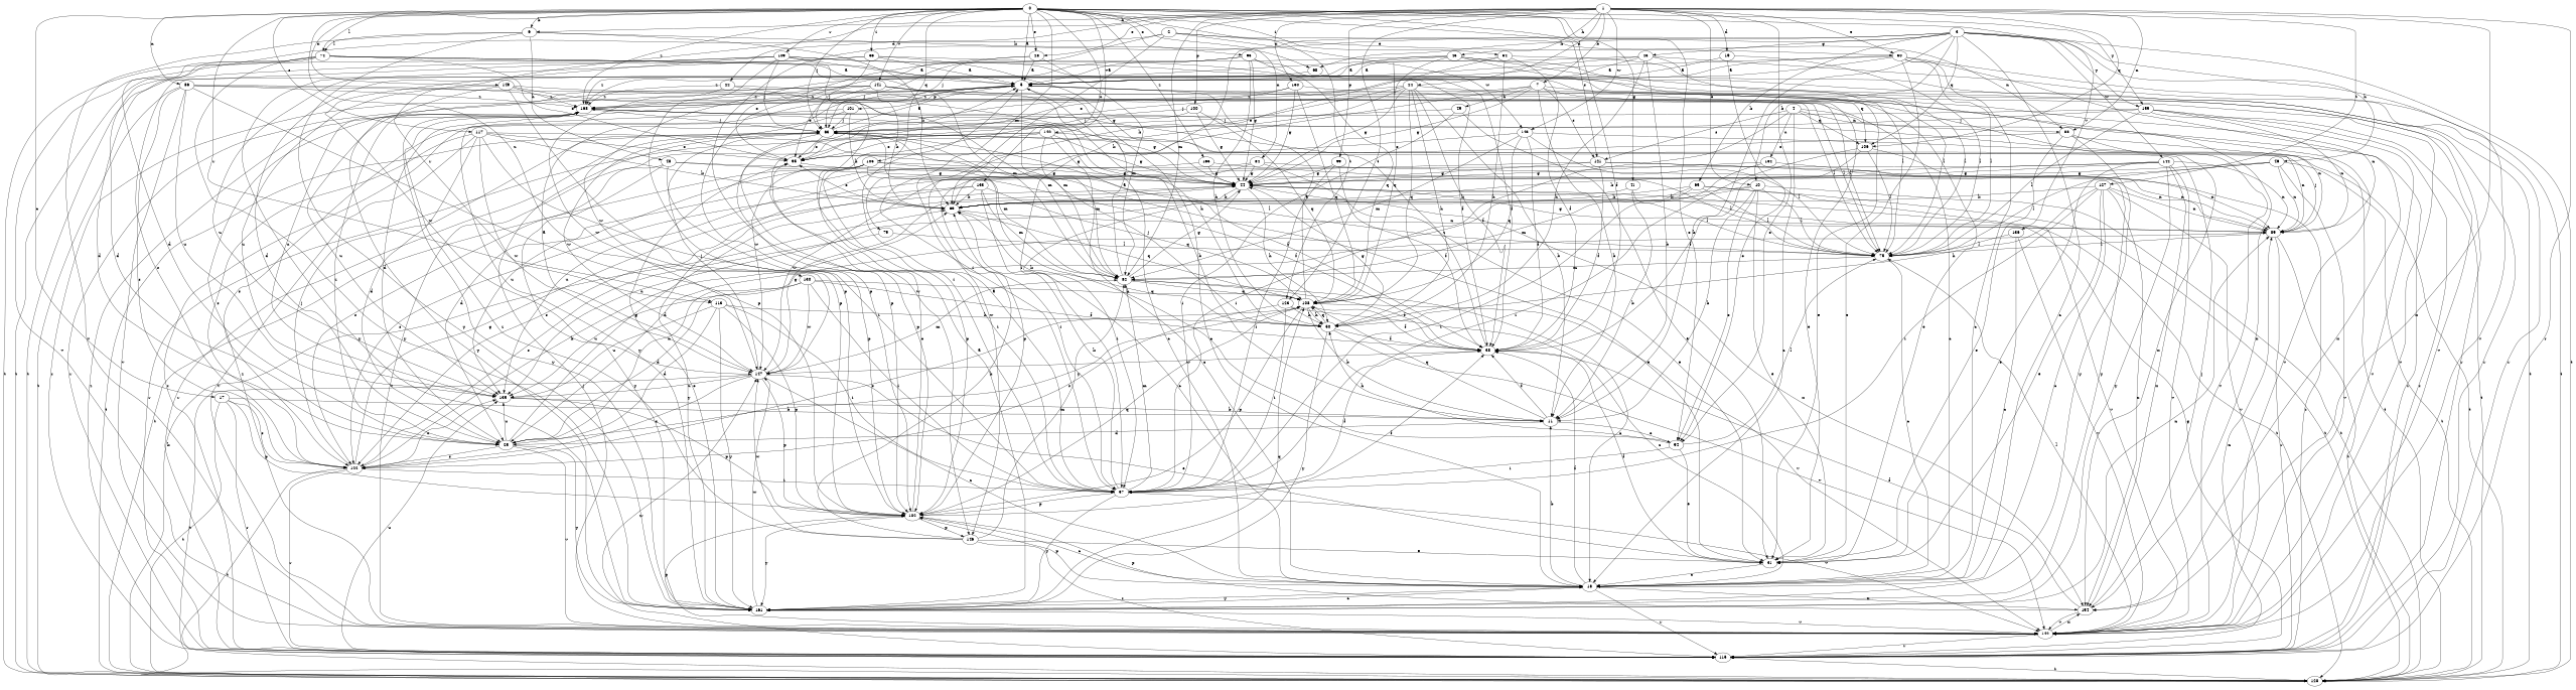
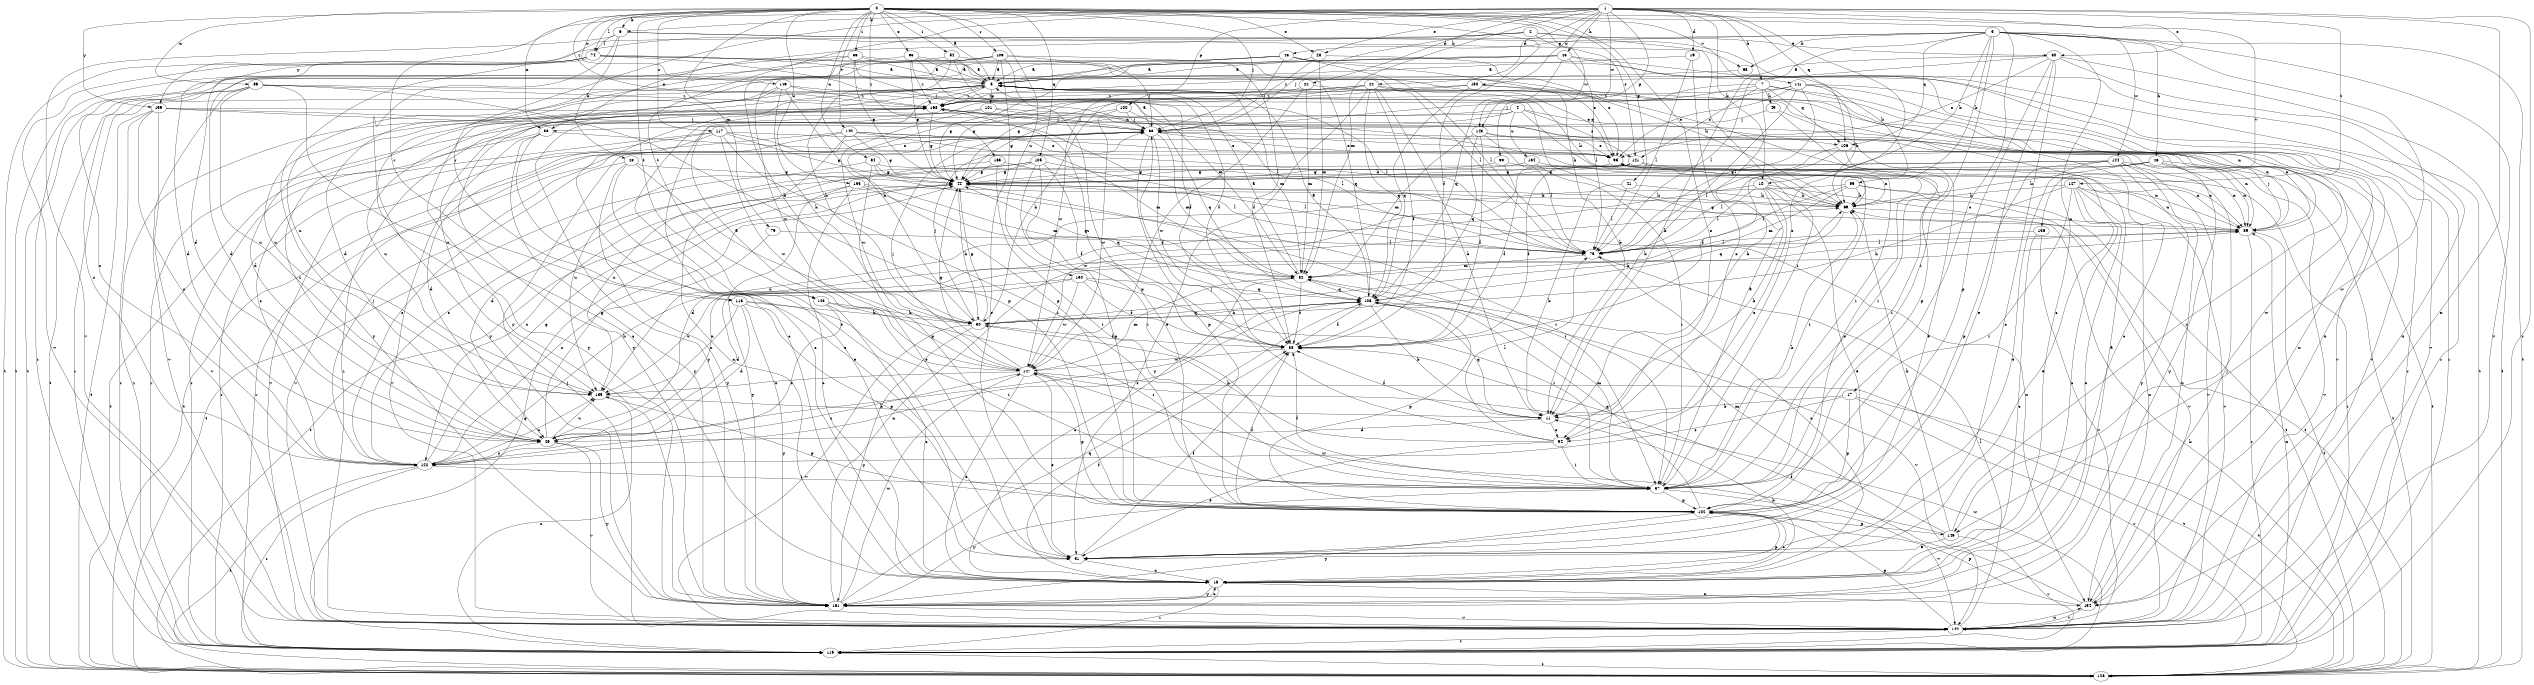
  strict digraph {
    0
    5
    6
    17
    28
    38
    41
    54
    56
    63
    74
    79
    84
    86
    93
    94
    105
    109
    113
    117
    121
    123
    130
    133
    136
    140
    141
    149
    159
    165
    168
    82
    115
    25
    18
    31
    89
    101
    161
    68
    142
    48
    69
    11
    128
    102
    122
    95
    147
    75
    50
    154
    44
    57
    135
    108
    1
    7
    10
    19
    22
    24
    30
    45
    88
    99
    100
    106
    127
    143
    150
    146
    49
    2
    3
    43
    46
    65
    144
    4
    134
    0 -> 5 [label=a]
    0 -> 6 [label=b]
    0 -> 17 [label=c]
    0 -> 28 [label=e]
    0 -> 38 [label=f]
    0 -> 41 [label=g]
    0 -> 54 [label=i]
    0 -> 56 [label=i]
    0 -> 63 [label=j]
    0 -> 74 [label=l]
    0 -> 79 [label=m]
    0 -> 84 [label=n]
    0 -> 86 [label=n]
    0 -> 93 [label=o]
    0 -> 94 [label=o]
    0 -> 105 [label=q]
    0 -> 109 [label=r]
    0 -> 113 [label=r]
    0 -> 117 [label=s]
    0 -> 121 [label=s]
    0 -> 123 [label=t]
    0 -> 130 [label=u]
    0 -> 133 [label=u]
    0 -> 136 [label=v]
    0 -> 140 [label=v]
    0 -> 141 [label=v]
    0 -> 149 [label=x]
    0 -> 159 [label=y]
    0 -> 165 [label=z]
    0 -> 168 [label=z]
    5 -> 168 [label=z]
    5 -> 82 [label=m]
    5 -> 115 [label=r]
    5 -> 25 [label=d]
    5 -> 18 [label=c]
    5 -> 31 [label=e]
    5 -> 89 [label=n]
    5 -> 101 [label=p]
    5 -> 161 [label=y]
    6 -> 74 [label=l]
    6 -> 161 [label=y]
    6 -> 68 [label=k]
    6 -> 142 [label=v]
    6 -> 48 [label=h]
    6 -> 69 [label=k]
    17 -> 115 [label=r]
    17 -> 11 [label=b]
    17 -> 128 [label=t]
    17 -> 102 [label=p]
    17 -> 122 [label=s]
    28 -> 5 [label=a]
    28 -> 63 [label=j]
    28 -> 82 [label=m]
    28 -> 95 [label=o]
    38 -> 168 [label=z]
    38 -> 147 [label=w]
    41 -> 69 [label=k]
    41 -> 11 [label=b]
    41 -> 75 [label=l]
    54 -> 5 [label=a]
    54 -> 38 [label=f]
    54 -> 115 [label=r]
    54 -> 69 [label=k]
    54 -> 50 [label=h]
    56 -> 5 [label=a]
    56 -> 63 [label=j]
    56 -> 161 [label=y]
    56 -> 128 [label=t]
    56 -> 154 [label=x]
    56 -> 44 [label=g]
    63 -> 5 [label=a]
    63 -> 38 [label=f]
    63 -> 82 [label=m]
    63 -> 115 [label=r]
    63 -> 128 [label=t]
    63 -> 102 [label=p]
    63 -> 95 [label=o]
    74 -> 5 [label=a]
    74 -> 82 [label=m]
    74 -> 25 [label=d]
    74 -> 161 [label=y]
    74 -> 142 [label=v]
    74 -> 128 [label=t]
    74 -> 95 [label=o]
    74 -> 75 [label=l]
    79 -> 122 [label=s]
    79 -> 75 [label=l]
    84 -> 31 [label=e]
    84 -> 89 [label=n]
    84 -> 44 [label=g]
    84 -> 57 [label=i]
    84 -> 135 [label=u]
    86 -> 168 [label=z]
    86 -> 18 [label=c]
    86 -> 142 [label=v]
    86 -> 128 [label=t]
    86 -> 102 [label=p]
    86 -> 122 [label=s]
    86 -> 75 [label=l]
    86 -> 135 [label=u]
    93 -> 5 [label=a]
    93 -> 38 [label=f]
    93 -> 168 [label=z]
    93 -> 50 [label=h]
    93 -> 44 [label=g]
    93 -> 108 [label=q]
-   94 -> 63 [label=h]
+   94 -> 63 [label=j]
    94 -> 31 [label=e]
    94 -> 75 [label=l]
    94 -> 50 [label=h]
    94 -> 57 [label=i]
    105 -> 38 [label=f]
    105 -> 128 [label=t]
    105 -> 102 [label=p]
    105 -> 75 [label=l]
    105 -> 44 [label=g]
    105 -> 57 [label=i]
    105 -> 135 [label=u]
    109 -> 5 [label=a]
    109 -> 38 [label=f]
    109 -> 63 [label=j]
    109 -> 25 [label=d]
    109 -> 31 [label=e]
    109 -> 128 [label=t]
    109 -> 102 [label=p]
    109 -> 147 [label=w]
    113 -> 25 [label=d]
    113 -> 161 [label=y]
    113 -> 102 [label=p]
    113 -> 50 [label=h]
    113 -> 57 [label=i]
    113 -> 135 [label=u]
    117 -> 25 [label=d]
    117 -> 142 [label=v]
    117 -> 69 [label=k]
    117 -> 122 [label=s]
    117 -> 95 [label=o]
    117 -> 147 [label=w]
    117 -> 44 [label=g]
    117 -> 57 [label=i]
    121 -> 38 [label=f]
    121 -> 115 [label=r]
    121 -> 89 [label=n]
    121 -> 147 [label=w]
    121 -> 44 [label=g]
    123 -> 18 [label=c]
    123 -> 122 [label=s]
    123 -> 50 [label=h]
    123 -> 57 [label=i]
    130 -> 38 [label=f]
    130 -> 25 [label=d]
    130 -> 147 [label=w]
    130 -> 57 [label=i]
    130 -> 135 [label=u]
    130 -> 108 [label=q]
    133 -> 82 [label=m]
    133 -> 18 [label=c]
    133 -> 161 [label=y]
    133 -> 69 [label=k]
    133 -> 122 [label=s]
    133 -> 108 [label=q]
    136 -> 18 [label=c]
    136 -> 142 [label=v]
    136 -> 75 [label=l]
    140 -> 82 [label=m]
    140 -> 115 [label=r]
    140 -> 18 [label=c]
    140 -> 89 [label=n]
    140 -> 142 [label=v]
    140 -> 95 [label=o]
    140 -> 44 [label=g]
    141 -> 168 [label=z]
    141 -> 115 [label=r]
    141 -> 69 [label=k]
    141 -> 11 [label=b]
    141 -> 95 [label=o]
    141 -> 75 [label=l]
    141 -> 154 [label=x]
    141 -> 135 [label=u]
    149 -> 168 [label=z]
    149 -> 161 [label=y]
    149 -> 102 [label=p]
    149 -> 75 [label=l]
    149 -> 50 [label=h]
    149 -> 135 [label=u]
    159 -> 63 [label=j]
    159 -> 115 [label=r]
    159 -> 89 [label=n]
    159 -> 142 [label=v]
    159 -> 128 [label=t]
    159 -> 122 [label=s]
    159 -> 75 [label=l]
    165 -> 25 [label=d]
    165 -> 75 [label=l]
    165 -> 44 [label=g]
-   109 -> 57 [label=i]
+   165 -> 57 [label=i]
    168 -> 63 [label=j]
    168 -> 89 [label=n]
    168 -> 161 [label=y]
    168 -> 44 [label=g]
    168 -> 135 [label=u]
    82 -> 5 [label=a]
    82 -> 38 [label=f]
    82 -> 18 [label=c]
    82 -> 44 [label=g]
    82 -> 108 [label=q]
    115 -> 168 [label=z]
    115 -> 89 [label=n]
    115 -> 128 [label=t]
    115 -> 147 [label=w]
    115 -> 44 [label=g]
    115 -> 135 [label=u]
    25 -> 168 [label=z]
    25 -> 89 [label=n]
    25 -> 161 [label=y]
    25 -> 142 [label=v]
    25 -> 122 [label=s]
    25 -> 44 [label=g]
    25 -> 135 [label=u]
    25 -> 108 [label=y]
    18 -> 38 [label=f]
    18 -> 115 [label=r]
    18 -> 161 [label=y]
    18 -> 11 [label=b]
    18 -> 102 [label=p]
    18 -> 154 [label=x]
    31 -> 38 [label=f]
    31 -> 18 [label=c]
    89 -> 63 [label=j]
    89 -> 115 [label=r]
    89 -> 128 [label=t]
    89 -> 75 [label=l]
    89 -> 44 [label=g]
    101 -> 63 [label=j]
    101 -> 115 [label=r]
    101 -> 69 [label=k]
    101 -> 147 [label=w]
    161 -> 5 [label=a]
    161 -> 18 [label=c]
    161 -> 89 [label=n]
    161 -> 142 [label=v]
    161 -> 95 [label=o]
    161 -> 147 [label=w]
    161 -> 108 [label=q]
    68 -> 168 [label=z]
    68 -> 115 [label=r]
    142 -> 63 [label=j]
    142 -> 168 [label=z]
    142 -> 115 [label=r]
    142 -> 102 [label=p]
    142 -> 75 [label=l]
    142 -> 154 [label=x]
    48 -> 31 [label=e]
    48 -> 161 [label=y]
    48 -> 102 [label=p]
    48 -> 122 [label=s]
    48 -> 44 [label=g]
    69 -> 89 [label=n]
    69 -> 95 [label=o]
    69 -> 108 [label=q]
    11 -> 38 [label=f]
    11 -> 94 [label=o]
    11 -> 25 [label=d]
    11 -> 108 [label=q]
    128 -> 69 [label=k]
    102 -> 38 [label=f]
    102 -> 18 [label=c]
    102 -> 161 [label=y]
    102 -> 95 [label=o]
    102 -> 108 [label=q]
    102 -> 146 [label=p]
    122 -> 63 [label=j]
    122 -> 115 [label=r]
    122 -> 69 [label=k]
    122 -> 128 [label=t]
    122 -> 44 [label=g]
    122 -> 57 [label=i]
    122 -> 135 [label=u]
    95 -> 44 [label=g]
    147 -> 5 [label=a]
    147 -> 63 [label=j]
    147 -> 82 [label=m]
    147 -> 18 [label=c]
    147 -> 31 [label=e]
    147 -> 128 [label=t]
    147 -> 102 [label=p]
    147 -> 122 [label=s]
    147 -> 44 [label=g]
    147 -> 135 [label=u]
    75 -> 82 [label=m]
    75 -> 18 [label=c]
    50 -> 38 [label=f]
    50 -> 63 [label=j]
    50 -> 161 [label=y]
    50 -> 142 [label=v]
    50 -> 69 [label=k]
    50 -> 44 [label=g]
    50 -> 108 [label=q]
    154 -> 38 [label=f]
    154 -> 63 [label=j]
    154 -> 142 [label=v]
    154 -> 102 [label=p]
    44 -> 69 [label=k]
    44 -> 128 [label=t]
    44 -> 50 [label=h]
    44 -> 154 [label=x]
    44 -> 57 [label=i]
    57 -> 5 [label=a]
    57 -> 38 [label=f]
    57 -> 82 [label=m]
    57 -> 161 [label=y]
    57 -> 142 [label=v]
    57 -> 69 [label=k]
    57 -> 102 [label=p]
    135 -> 11 [label=b]
    135 -> 102 [label=p]
    108 -> 5 [label=a]
    108 -> 38 [label=f]
    108 -> 142 [label=v]
    108 -> 11 [label=b]
    108 -> 102 [label=p]
    108 -> 122 [label=s]
    108 -> 50 [label=h]
    1 -> 6 [label=b]
    1 -> 28 [label=e]
    1 -> 94 [label=o]
    1 -> 113 [label=r]
    1 -> 123 [label=t]
    1 -> 82 [label=m]
    1 -> 115 [label=r]
    1 -> 154 [label=x]
    1 -> 7 [label=b]
    1 -> 10 [label=b]
    1 -> 19 [label=d]
    1 -> 22 [label=d]
    1 -> 24 [label=d]
    1 -> 30 [label=e]
    1 -> 45 [label=h]
    1 -> 88 [label=n]
    1 -> 99 [label=p]
    1 -> 100 [label=p]
    1 -> 106 [label=q]
    1 -> 127 [label=t]
    1 -> 143 [label=w]
    1 -> 150 [label=x]
    7 -> 63 [label=j]
    7 -> 121 [label=s]
    7 -> 142 [label=v]
    7 -> 11 [label=b]
    7 -> 44 [label=g]
    7 -> 106 [label=q]
    7 -> 146 [label=w]
    7 -> 49 [label=h]
    10 -> 94 [label=o]
    10 -> 25 [label=d]
    10 -> 31 [label=e]
    10 -> 69 [label=k]
    10 -> 11 [label=b]
    10 -> 128 [label=t]
    10 -> 75 [label=l]
    19 -> 5 [label=a]
    19 -> 94 [label=o]
    19 -> 75 [label=l]
    22 -> 168 [label=z]
    22 -> 82 [label=m]
    22 -> 18 [label=c]
    22 -> 147 [label=w]
    24 -> 38 [label=f]
    24 -> 168 [label=z]
    24 -> 31 [label=e]
    24 -> 69 [label=k]
    24 -> 11 [label=b]
    24 -> 95 [label=o]
    24 -> 50 [label=h]
    24 -> 44 [label=g]
    24 -> 108 [label=q]
    30 -> 5 [label=a]
    30 -> 18 [label=c]
    30 -> 31 [label=e]
    30 -> 128 [label=t]
    30 -> 102 [label=p]
    30 -> 95 [label=o]
    30 -> 75 [label=l]
    30 -> 154 [label=x]
    45 -> 5 [label=a]
    45 -> 25 [label=d]
    45 -> 142 [label=v]
    45 -> 128 [label=t]
    45 -> 75 [label=l]
    45 -> 135 [label=u]
    45 -> 108 [label=q]
    88 -> 31 [label=e]
    88 -> 161 [label=y]
    88 -> 142 [label=v]
    88 -> 128 [label=t]
    88 -> 95 [label=o]
    99 -> 38 [label=f]
    99 -> 44 [label=g]
    99 -> 57 [label=i]
    100 -> 63 [label=j]
    100 -> 147 [label=w]
    100 -> 44 [label=g]
    100 -> 108 [label=q]
    106 -> 38 [label=f]
    106 -> 161 [label=y]
    106 -> 75 [label=l]
    106 -> 57 [label=i]
    127 -> 18 [label=c]
    127 -> 31 [label=e]
    127 -> 89 [label=n]
    127 -> 142 [label=v]
    127 -> 69 [label=k]
    127 -> 50 [label=h]
    127 -> 154 [label=x]
    127 -> 57 [label=i]
    143 -> 38 [label=f]
    143 -> 82 [label=m]
    143 -> 128 [label=t]
    143 -> 95 [label=o]
    143 -> 75 [label=l]
    143 -> 108 [label=q]
    150 -> 168 [label=z]
    150 -> 142 [label=v]
    150 -> 102 [label=p]
    150 -> 44 [label=g]
    150 -> 108 [label=q]
    146 -> 168 [label=z]
    146 -> 82 [label=m]
    146 -> 115 [label=r]
    146 -> 31 [label=e]
    146 -> 69 [label=k]
    146 -> 147 [label=w]
    49 -> 63 [label=j]
    49 -> 31 [label=e]
    49 -> 57 [label=i]
    2 -> 63 [label=j]
    2 -> 25 [label=d]
    2 -> 57 [label=i]
    2 -> 30 [label=e]
    2 -> 88 [label=n]
    2 -> 143 [label=w]
    3 -> 159 [label=y]
    3 -> 18 [label=c]
    3 -> 68 [label=k]
    3 -> 142 [label=v]
    3 -> 11 [label=b]
    3 -> 128 [label=t]
    3 -> 57 [label=i]
    3 -> 10 [label=b]
    3 -> 106 [label=q]
    3 -> 146 [label=w]
    3 -> 43 [label=g]
    3 -> 46 [label=h]
    3 -> 65 [label=k]
    3 -> 144 [label=w]
    43 -> 5 [label=a]
    43 -> 115 [label=r]
    43 -> 11 [label=b]
    43 -> 122 [label=s]
    43 -> 147 [label=w]
    43 -> 75 [label=l]
    43 -> 50 [label=h]
    46 -> 89 [label=n]
    46 -> 142 [label=v]
    46 -> 69 [label=k]
    46 -> 128 [label=t]
    46 -> 75 [label=l]
    46 -> 44 [label=g]
    65 -> 82 [label=m]
    65 -> 142 [label=v]
    65 -> 69 [label=k]
    65 -> 128 [label=t]
    65 -> 75 [label=l]
    65 -> 135 [label=u]
    144 -> 31 [label=e]
    144 -> 89 [label=n]
    144 -> 161 [label=y]
    144 -> 142 [label=v]
    144 -> 102 [label=p]
    144 -> 122 [label=s]
    144 -> 154 [label=x]
    144 -> 44 [label=g]
    4 -> 121 [label=s]
    4 -> 115 [label=r]
    4 -> 18 [label=c]
    4 -> 57 [label=i]
    4 -> 88 [label=n]
    4 -> 106 [label=q]
    4 -> 134 [label=u]
    134 -> 89 [label=n]
    134 -> 44 [label=g]
    134 -> 57 [label=i]
  }
